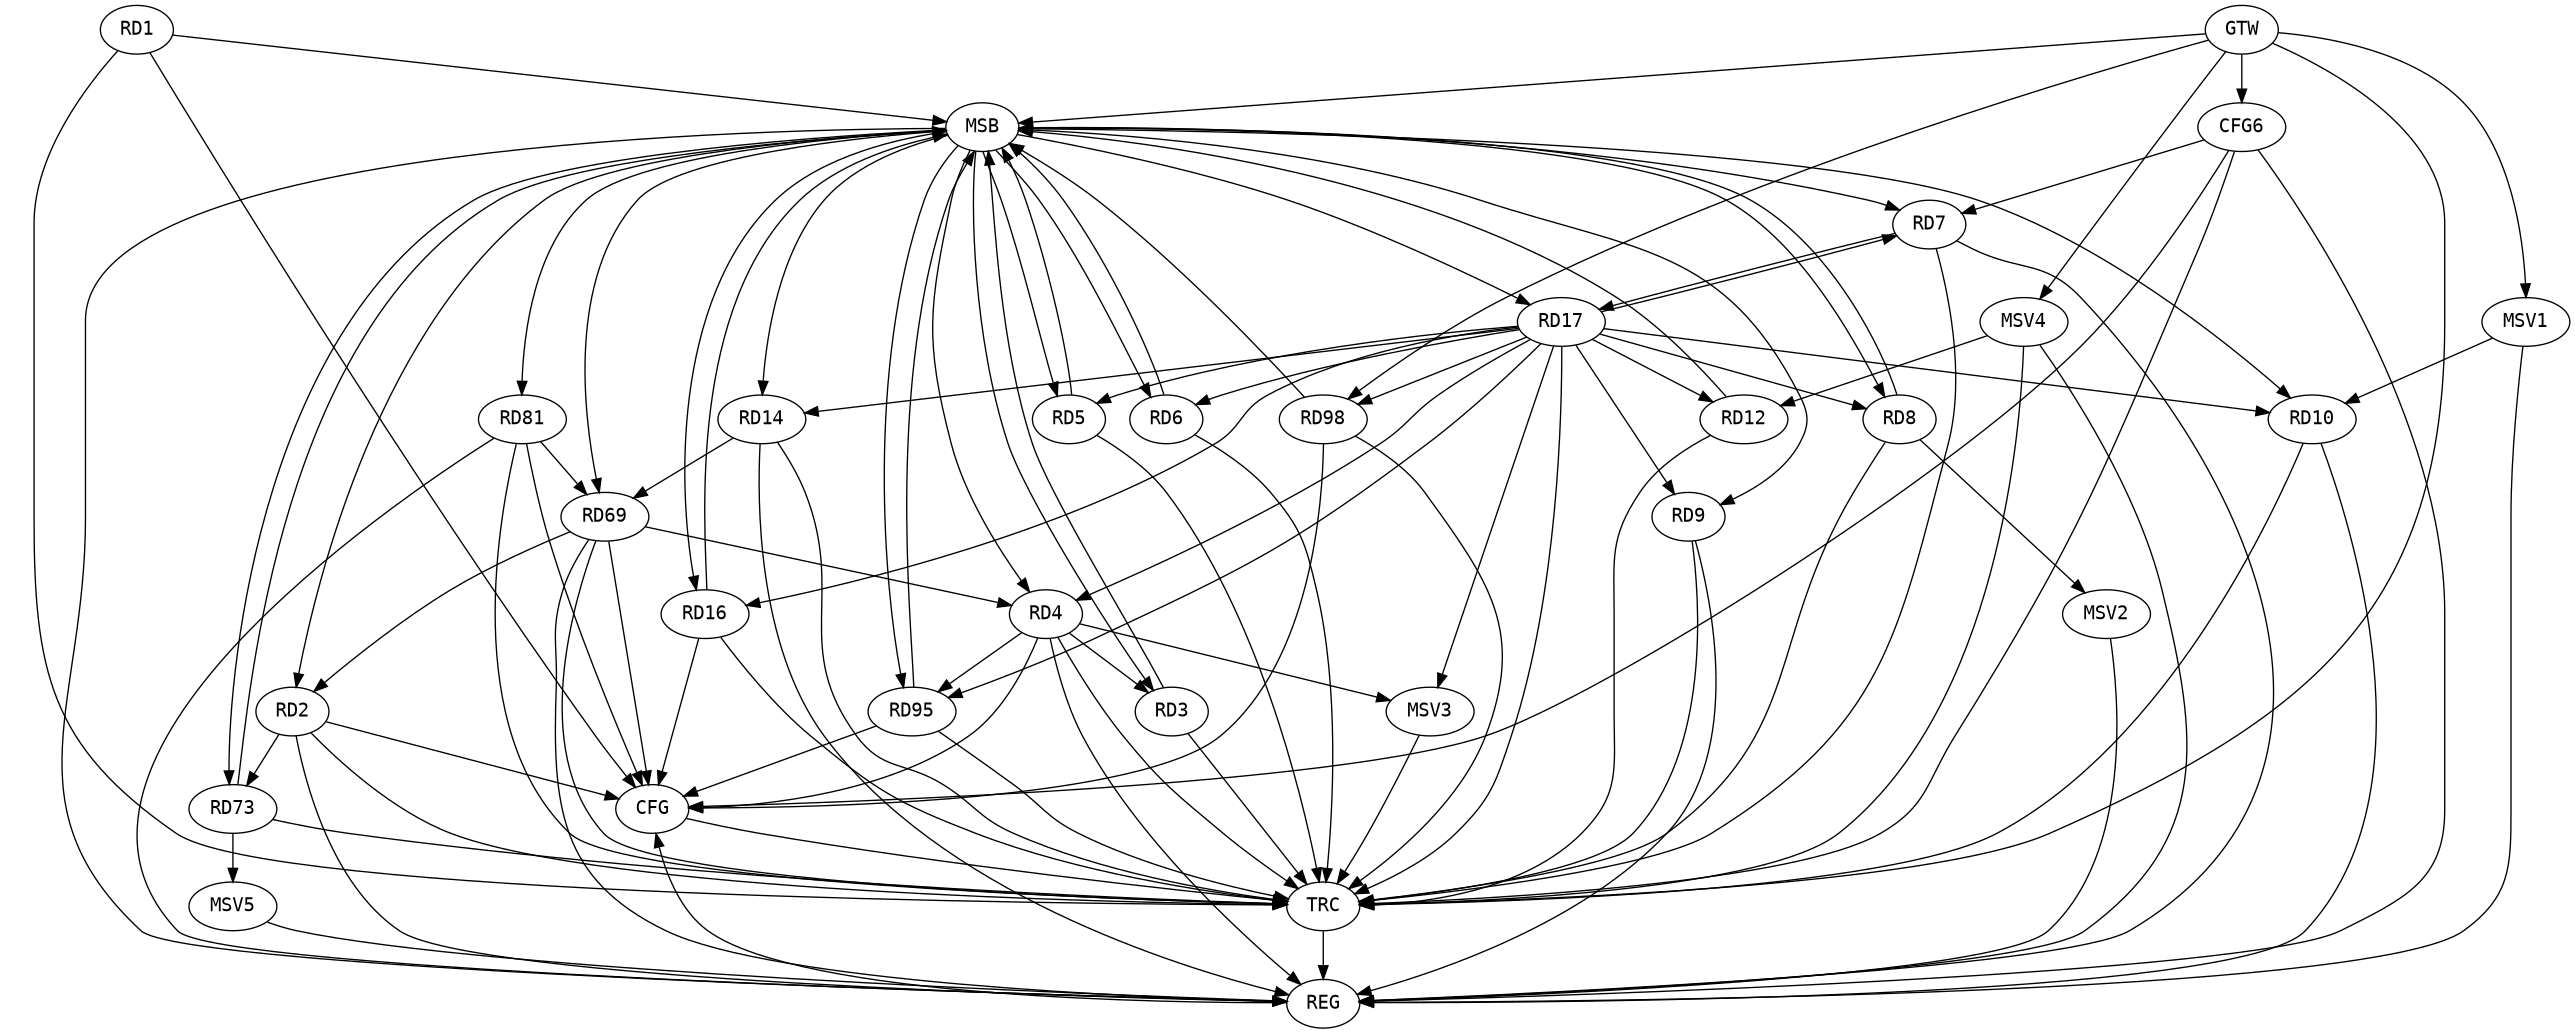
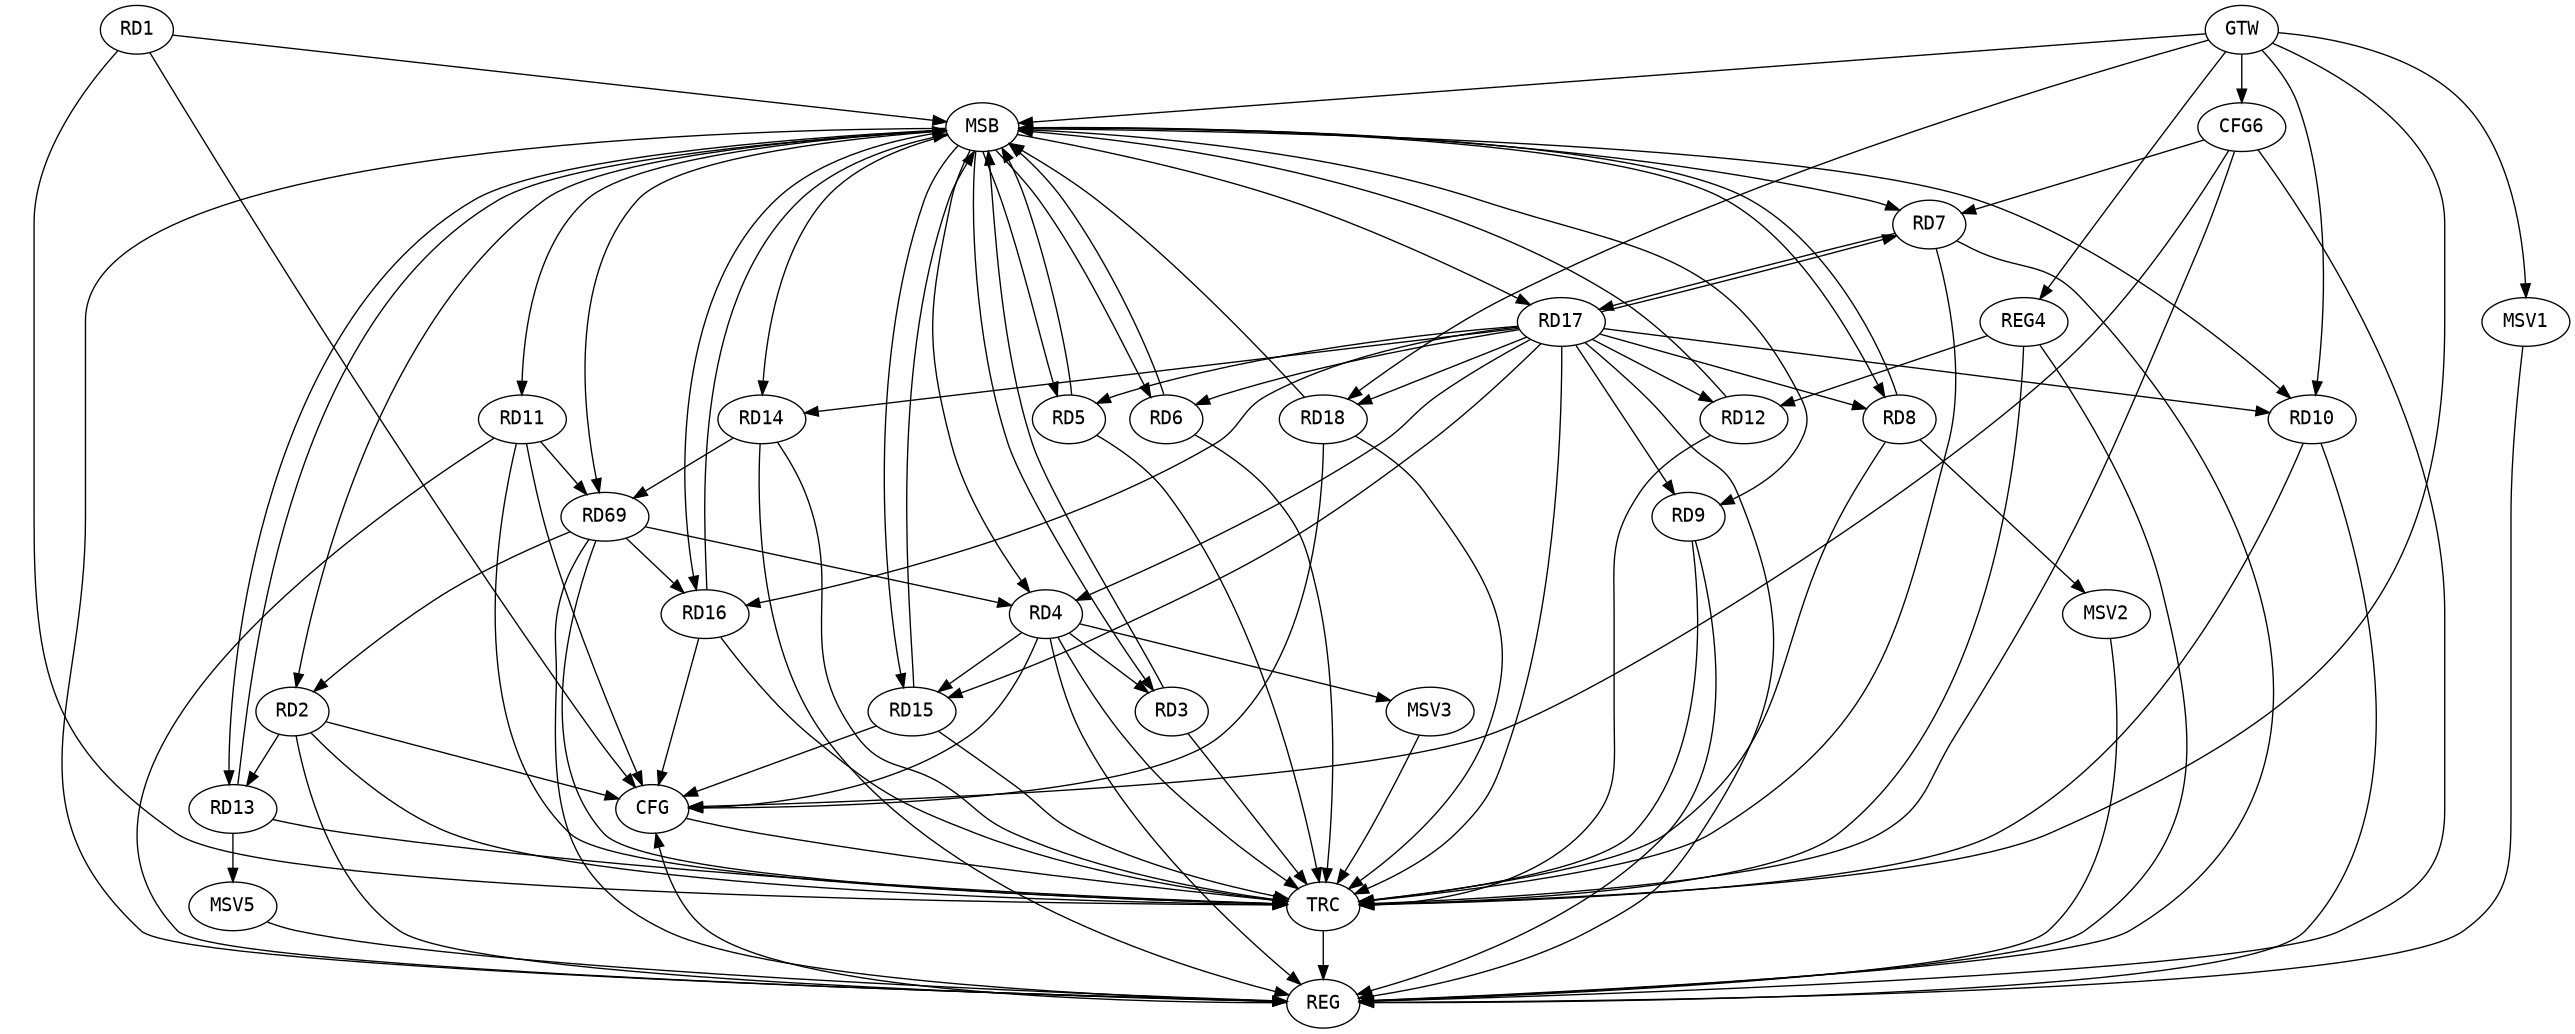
  strict digraph {
    fontname="DejaVu Sans Mono"
    node [fontname="DejaVu Sans Mono"]
    edge [fontname="DejaVu Sans Mono"]
    n1 [label=RD1]
    n2 [label=MSB]
    n3 [label=CFG]
    n4 [label=TRC]
    n5 [label=RD2]
-   n6 [label=RD73]
+   n6 [label=RD13]
    n7 [label=REG]
    n8 [label=RD3]
    n9 [label=RD4]
-   n10 [label=RD95]
+   n10 [label=RD15]
    n11 [label=RD5]
    n12 [label=RD6]
    n13 [label=RD7]
    n14 [label=RD17]
    n15 [label=RD8]
    n16 [label=RD9]
    n17 [label=RD10]
-   n18 [label=RD81]
+   n18 [label=RD11]
    n19 [label=RD69]
    n20 [label=RD14]
    n21 [label=RD16]
    n22 [label=MSV5]
    n23 [label=MSV3]
    n24 [label=RD12]
-   n25 [label=RD98]
+   n25 [label=RD18]
    n26 [label=MSV2]
    n27 [label=GTW]
    n28 [label=MSV1]
-   n29 [label=MSV4]
+   n29 [label=REG4]
    n30 [label=CFG6]
    n1 -> n2
    n1 -> n3
    n1 -> n4
    n2 -> n5
    n2 -> n6
    n2 -> n7
    n2 -> n8
    n2 -> n9
    n2 -> n10
    n2 -> n11
    n2 -> n12
    n2 -> n13
    n2 -> n14
    n2 -> n15
    n2 -> n16
    n2 -> n17
    n2 -> n18
    n2 -> n19
    n2 -> n20
    n2 -> n21
    n3 -> n4
    n4 -> n7
    n5 -> n3
    n5 -> n4
    n5 -> n6
    n5 -> n7
    n6 -> n2
    n6 -> n4
    n6 -> n22
    n7 -> n3
    n8 -> n2
    n8 -> n4
    n9 -> n3
    n9 -> n4
    n9 -> n7
    n9 -> n8
    n9 -> n10
    n9 -> n23
    n10 -> n2
    n10 -> n3
    n10 -> n4
    n11 -> n2
    n11 -> n4
    n12 -> n2
    n12 -> n4
    n13 -> n4
    n13 -> n7
    n13 -> n14
    n14 -> n4
-   n14 -> n23
+   n14 -> n7
    n14 -> n9
    n14 -> n10
    n14 -> n11
    n14 -> n12
    n14 -> n13
    n14 -> n15
    n14 -> n16
    n14 -> n17
    n14 -> n20
    n14 -> n21
    n14 -> n24
    n14 -> n25
    n15 -> n2
    n15 -> n4
    n15 -> n26
    n16 -> n4
    n16 -> n7
    n17 -> n4
    n17 -> n7
    n18 -> n3
    n18 -> n4
    n18 -> n7
    n18 -> n19
-   n19 -> n3
+   n19 -> n21
    n19 -> n4
    n19 -> n5
    n19 -> n7
    n19 -> n9
    n20 -> n4
    n20 -> n7
    n20 -> n19
    n21 -> n2
    n21 -> n3
    n21 -> n4
    n22 -> n7
    n23 -> n4
    n24 -> n2
    n24 -> n4
    n25 -> n2
    n25 -> n3
    n25 -> n4
    n26 -> n7
    n27 -> n2
    n27 -> n4
    n27 -> n25
    n27 -> n28
    n27 -> n29
    n27 -> n30
    n28 -> n7
-   n28 -> n17
+   n27 -> n17
    n29 -> n4
    n29 -> n7
    n29 -> n24
    n30 -> n3
    n30 -> n4
    n30 -> n7
    n30 -> n13
  }
